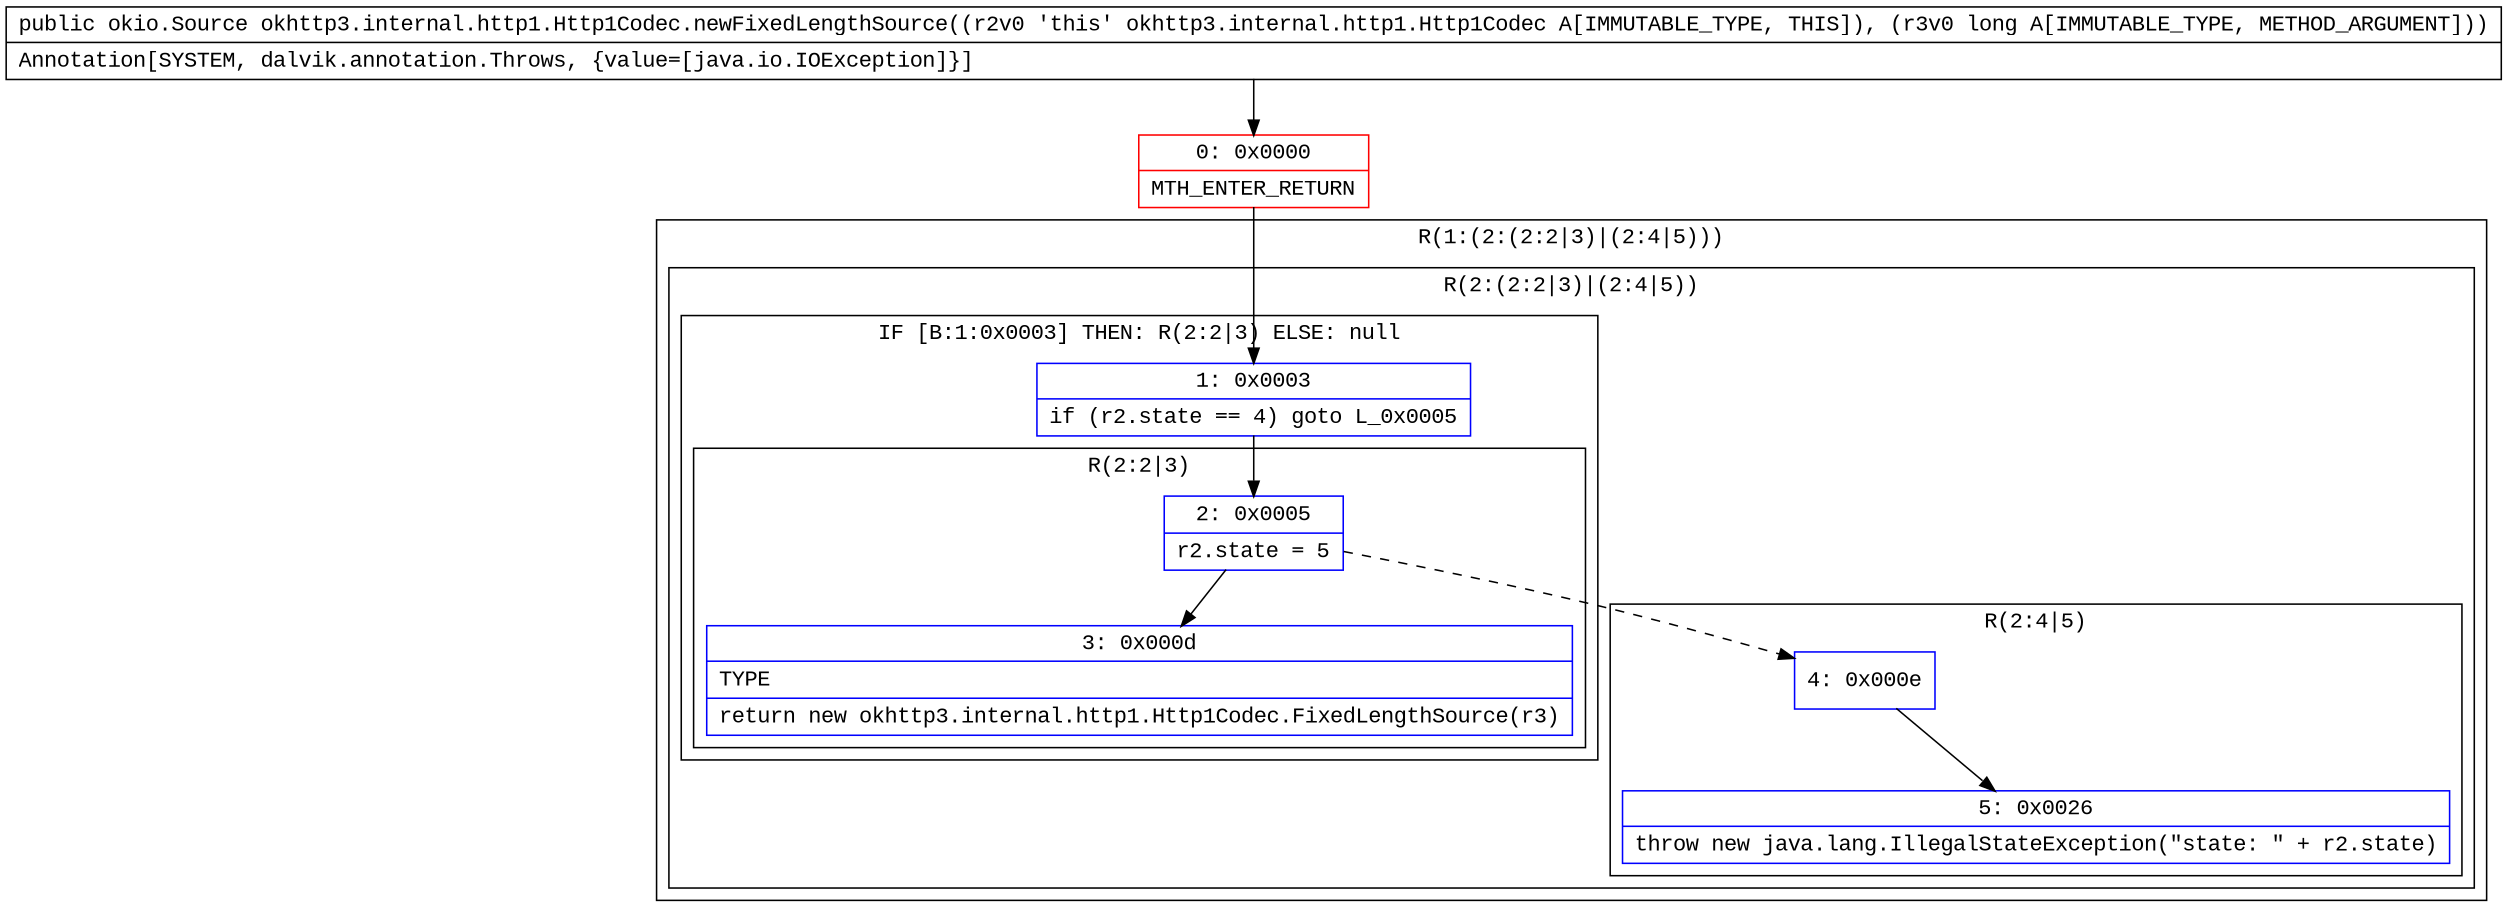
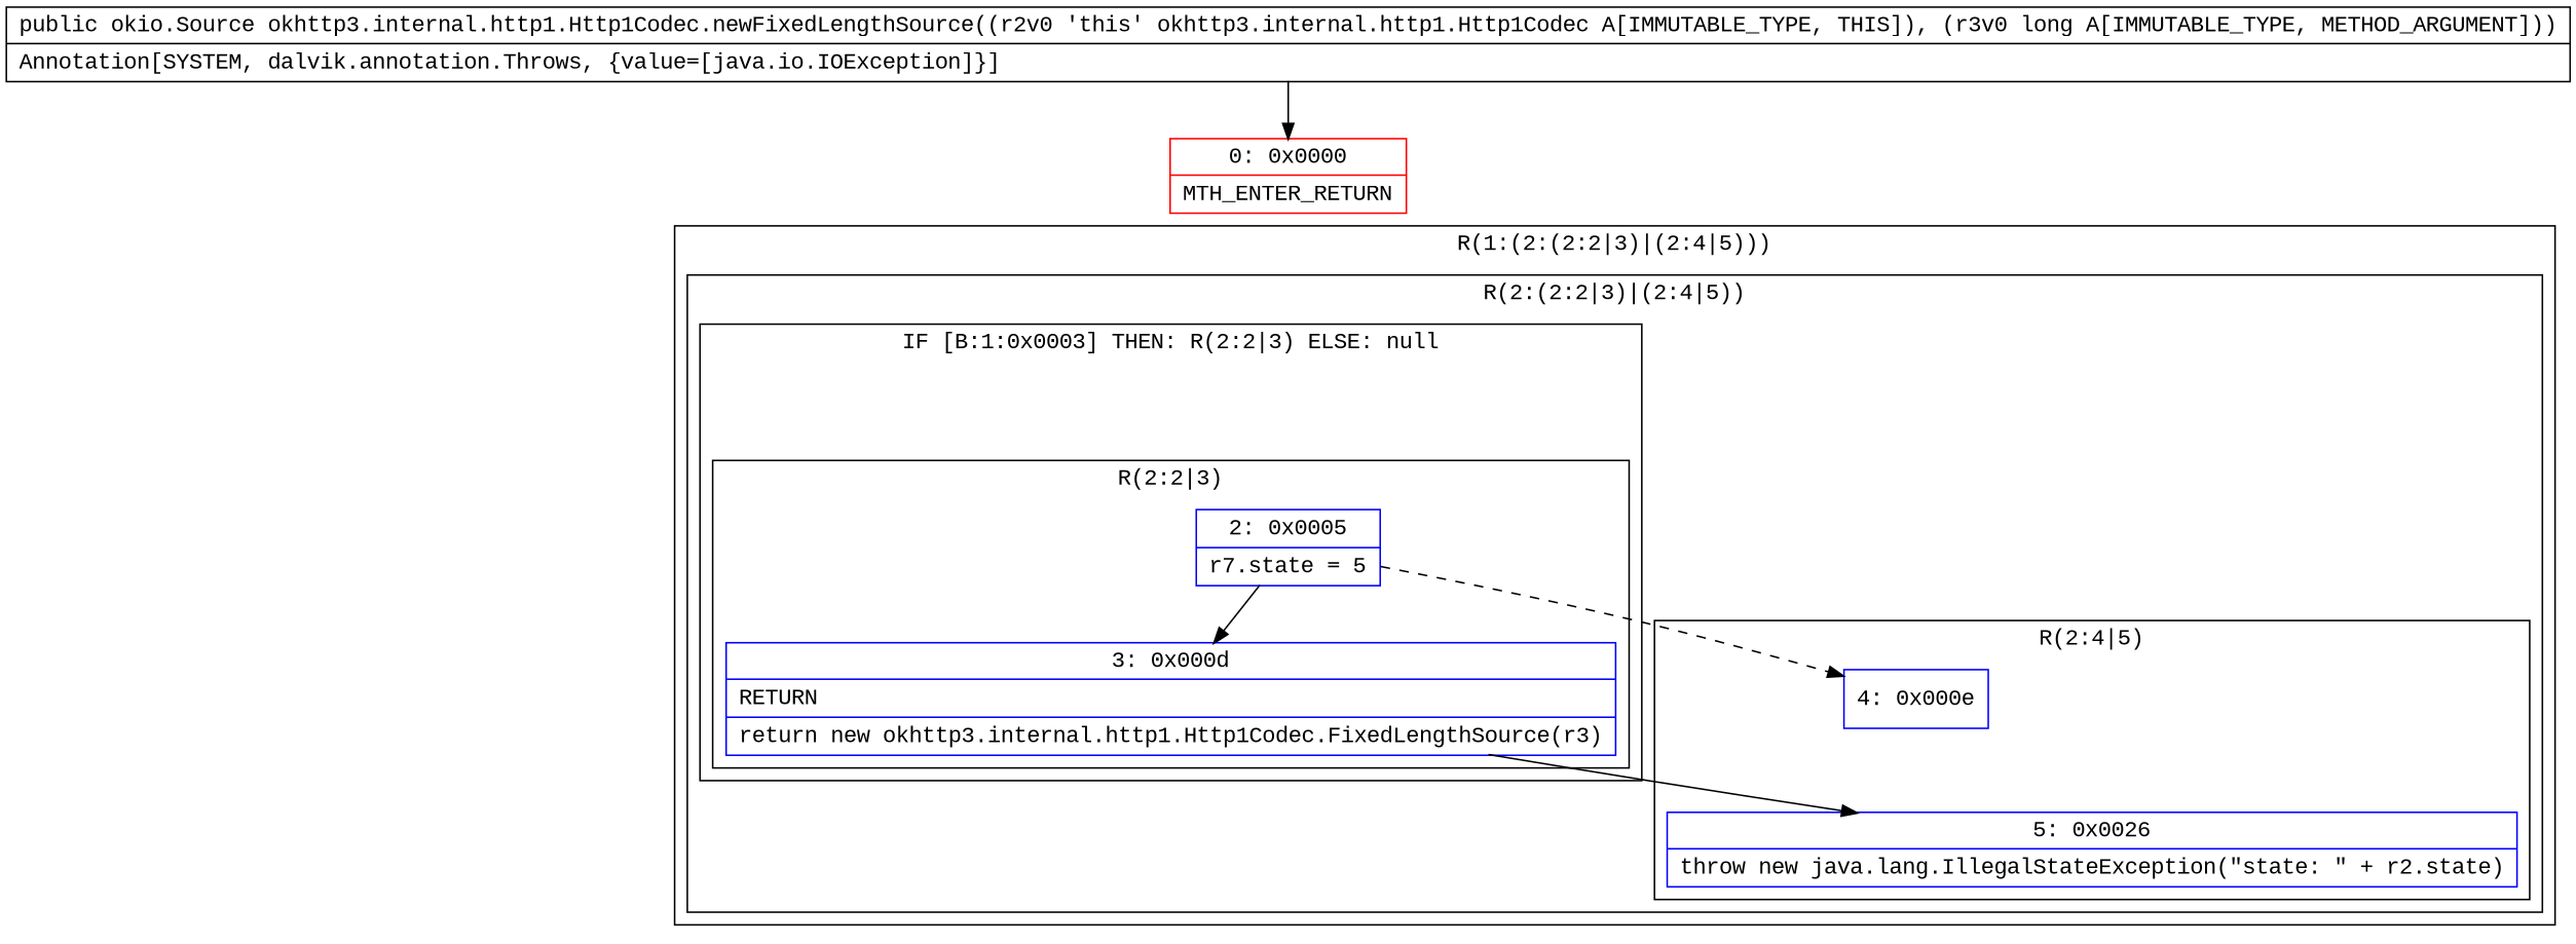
  digraph {
    fontname="Liberation Mono"
    node [color=blue fontname="Liberation Mono" shape=record]
    edge [fontname="Liberation Mono"]
-   n1 [label="{2\:\ 0x0005|r2.state = 5\l}"]
-   n2 [label="{3\:\ 0x000d|TYPE\l|return new okhttp3.internal.http1.Http1Codec.FixedLengthSource(r3)\l}"]
-   n3 [label="{1\:\ 0x0003|if (r2.state == 4) goto L_0x0005\l}"]
+   n1 [label="{2\:\ 0x0005|r7.state = 5\l}"]
+   n2 [label="{3\:\ 0x000d|RETURN\l|return new okhttp3.internal.http1.Http1Codec.FixedLengthSource(r3)\l}"]
    n4 [label="{4\:\ 0x000e}"]
    n5 [label="{5\:\ 0x0026|throw new java.lang.IllegalStateException(\"state: \" + r2.state)\l}"]
    n6 [color=red label="{0\:\ 0x0000|MTH_ENTER_RETURN\l}"]
    n7 [label="{public okio.Source okhttp3.internal.http1.Http1Codec.newFixedLengthSource((r2v0 'this' okhttp3.internal.http1.Http1Codec A[IMMUTABLE_TYPE, THIS]), (r3v0 long A[IMMUTABLE_TYPE, METHOD_ARGUMENT]))  | Annotation[SYSTEM, dalvik.annotation.Throws, \{value=[java.io.IOException]\}]\l}" color=""]
    subgraph cluster_1 {
      label="R(1:(2:(2:2|3)|(2:4|5)))"
      subgraph cluster_2 {
        label="R(2:(2:2|3)|(2:4|5))"
        subgraph cluster_3 {
          label="IF [B:1:0x0003] THEN: R(2:2|3) ELSE: null"
-         n3
          subgraph cluster_4 {
            label="R(2:2|3)"
            n1
            n2
          }
        }
        subgraph cluster_5 {
          label="R(2:4|5)"
          n4
          n5
        }
      }
    }
    n1 -> n2
    n1 -> n4 [style=dashed]
-   n3 -> n1
-   n4 -> n5
-   n6 -> n3
+   n2 -> n5
    n7 -> n6
  }
